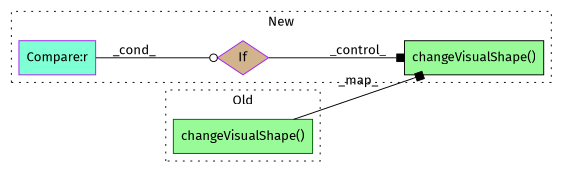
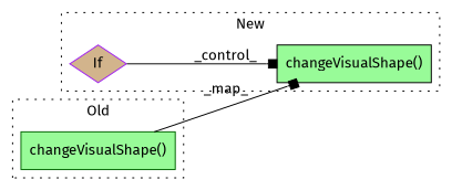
  digraph {
    rankdir=LR
    fontname="Fira Sans"
    node [a=75 l="29,27" shape=box style=filled fillcolor=palegreen color=purple fontname="Fira Sans"]
    edge [arrowhead=box fontname="Fira Sans"]
    n1 [label="changeVisualShape()" s="40663,40706" color=black]
    n2 [a=96 l=3 label=If s=40579 shape=diamond fillcolor=tan]
-   n3 [a=40 l=22 label="Compare:r" s=40582 fillcolor=aquamarine]
    n4 [label="changeVisualShape()" s="53714,53757" color=darkgreen]
    subgraph cluster_1 {
      label=New
      style=dotted
      n1
      n2
-     n3
    }
    subgraph cluster_2 {
      label=Old
      style=dotted
      n4
    }
    n2 -> n1 [label=_control_]
-   n3 -> n2 [label=_cond_ arrowhead=odot]
    n4 -> n1 [label=_map_]
  }
